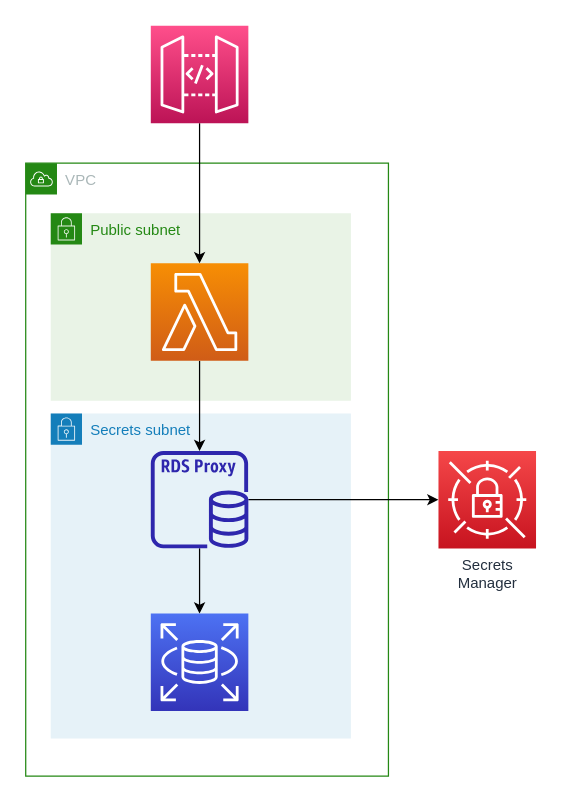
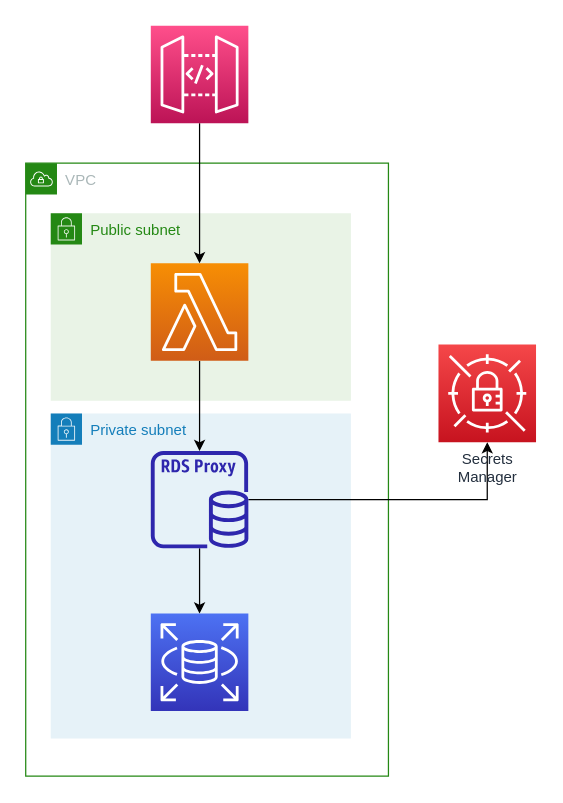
  <mxCell id="0" />
  <mxCell id="1" parent="0" />
  <mxCell id="2" value="VPC" style="points=[[0,0],[0.25,0],[0.5,0],[0.75,0],[1,0],[1,0.25],[1,0.5],[1,0.75],[1,1],[0.75,1],[0.5,1],[0.25,1],[0,1],[0,0.75],[0,0.5],[0,0.25]];outlineConnect=0;gradientColor=none;html=1;whiteSpace=wrap;fontSize=12;fontStyle=0;shape=mxgraph.aws4.group;grIcon=mxgraph.aws4.group_vpc;strokeColor=#248814;fillColor=none;verticalAlign=top;align=left;spacingLeft=30;fontColor=#AAB7B8;dashed=0;" vertex="1" parent="1"><mxGeometry x="20" y="130" width="290" height="490" as="geometry" /></mxCell>
  <mxCell id="3" value="Public subnet" style="points=[[0,0],[0.25,0],[0.5,0],[0.75,0],[1,0],[1,0.25],[1,0.5],[1,0.75],[1,1],[0.75,1],[0.5,1],[0.25,1],[0,1],[0,0.75],[0,0.5],[0,0.25]];outlineConnect=0;gradientColor=none;html=1;whiteSpace=wrap;fontSize=12;fontStyle=0;shape=mxgraph.aws4.group;grIcon=mxgraph.aws4.group_security_group;grStroke=0;strokeColor=#248814;fillColor=#E9F3E6;verticalAlign=top;align=left;spacingLeft=30;fontColor=#248814;dashed=0;" vertex="1" parent="1"><mxGeometry x="40" y="170" width="240" height="150" as="geometry" /></mxCell>
- <mxCell id="4" value="Secrets subnet" style="points=[[0,0],[0.25,0],[0.5,0],[0.75,0],[1,0],[1,0.25],[1,0.5],[1,0.75],[1,1],[0.75,1],[0.5,1],[0.25,1],[0,1],[0,0.75],[0,0.5],[0,0.25]];outlineConnect=0;gradientColor=none;html=1;whiteSpace=wrap;fontSize=12;fontStyle=0;shape=mxgraph.aws4.group;grIcon=mxgraph.aws4.group_security_group;grStroke=0;strokeColor=#147EBA;fillColor=#E6F2F8;verticalAlign=top;align=left;spacingLeft=30;fontColor=#147EBA;dashed=0;" vertex="1" parent="1"><mxGeometry x="40" y="330" width="240" height="260" as="geometry" /></mxCell>
+ <mxCell id="4" value="Private subnet" style="points=[[0,0],[0.25,0],[0.5,0],[0.75,0],[1,0],[1,0.25],[1,0.5],[1,0.75],[1,1],[0.75,1],[0.5,1],[0.25,1],[0,1],[0,0.75],[0,0.5],[0,0.25]];outlineConnect=0;gradientColor=none;html=1;whiteSpace=wrap;fontSize=12;fontStyle=0;shape=mxgraph.aws4.group;grIcon=mxgraph.aws4.group_security_group;grStroke=0;strokeColor=#147EBA;fillColor=#E6F2F8;verticalAlign=top;align=left;spacingLeft=30;fontColor=#147EBA;dashed=0;" vertex="1" parent="1"><mxGeometry x="40" y="330" width="240" height="260" as="geometry" /></mxCell>
  <mxCell id="5" value="" style="sketch=0;points=[[0,0,0],[0.25,0,0],[0.5,0,0],[0.75,0,0],[1,0,0],[0,1,0],[0.25,1,0],[0.5,1,0],[0.75,1,0],[1,1,0],[0,0.25,0],[0,0.5,0],[0,0.75,0],[1,0.25,0],[1,0.5,0],[1,0.75,0]];outlineConnect=0;fontColor=#232F3E;gradientColor=#4D72F3;gradientDirection=north;fillColor=#3334B9;strokeColor=#ffffff;dashed=0;verticalLabelPosition=bottom;verticalAlign=top;align=center;html=1;fontSize=12;fontStyle=0;aspect=fixed;shape=mxgraph.aws4.resourceIcon;resIcon=mxgraph.aws4.rds;" vertex="1" parent="1"><mxGeometry x="120" y="490" width="78" height="78" as="geometry" /></mxCell>
  <mxCell id="6" style="edgeStyle=orthogonalEdgeStyle;rounded=0;orthogonalLoop=1;jettySize=auto;html=1;entryX=0.5;entryY=0;entryDx=0;entryDy=0;entryPerimeter=0;" edge="1" parent="1" source="8" target="5"><mxGeometry relative="1" as="geometry" /></mxCell>
  <mxCell id="7" style="edgeStyle=orthogonalEdgeStyle;rounded=0;orthogonalLoop=1;jettySize=auto;html=1;" edge="1" parent="1" source="8" target="13"><mxGeometry relative="1" as="geometry" /></mxCell>
  <mxCell id="8" value="" style="sketch=0;outlineConnect=0;fontColor=#232F3E;gradientColor=none;fillColor=#2E27AD;strokeColor=none;dashed=0;verticalLabelPosition=bottom;verticalAlign=top;align=center;html=1;fontSize=12;fontStyle=0;aspect=fixed;pointerEvents=1;shape=mxgraph.aws4.rds_proxy;" vertex="1" parent="1"><mxGeometry x="120" y="360" width="78" height="78" as="geometry" /></mxCell>
  <mxCell id="9" style="edgeStyle=orthogonalEdgeStyle;rounded=0;orthogonalLoop=1;jettySize=auto;html=1;" edge="1" parent="1" source="10" target="8"><mxGeometry relative="1" as="geometry" /></mxCell>
  <mxCell id="10" value="" style="sketch=0;points=[[0,0,0],[0.25,0,0],[0.5,0,0],[0.75,0,0],[1,0,0],[0,1,0],[0.25,1,0],[0.5,1,0],[0.75,1,0],[1,1,0],[0,0.25,0],[0,0.5,0],[0,0.75,0],[1,0.25,0],[1,0.5,0],[1,0.75,0]];outlineConnect=0;fontColor=#232F3E;gradientColor=#F78E04;gradientDirection=north;fillColor=#D05C17;strokeColor=#ffffff;dashed=0;verticalLabelPosition=bottom;verticalAlign=top;align=center;html=1;fontSize=12;fontStyle=0;aspect=fixed;shape=mxgraph.aws4.resourceIcon;resIcon=mxgraph.aws4.lambda;" vertex="1" parent="1"><mxGeometry x="120" y="210" width="78" height="78" as="geometry" /></mxCell>
  <mxCell id="11" style="edgeStyle=orthogonalEdgeStyle;rounded=0;orthogonalLoop=1;jettySize=auto;html=1;" edge="1" parent="1" source="12" target="10"><mxGeometry relative="1" as="geometry" /></mxCell>
  <mxCell id="12" value="" style="sketch=0;points=[[0,0,0],[0.25,0,0],[0.5,0,0],[0.75,0,0],[1,0,0],[0,1,0],[0.25,1,0],[0.5,1,0],[0.75,1,0],[1,1,0],[0,0.25,0],[0,0.5,0],[0,0.75,0],[1,0.25,0],[1,0.5,0],[1,0.75,0]];outlineConnect=0;fontColor=#232F3E;gradientColor=#FF4F8B;gradientDirection=north;fillColor=#BC1356;strokeColor=#ffffff;dashed=0;verticalLabelPosition=bottom;verticalAlign=top;align=center;html=1;fontSize=12;fontStyle=0;aspect=fixed;shape=mxgraph.aws4.resourceIcon;resIcon=mxgraph.aws4.api_gateway;" vertex="1" parent="1"><mxGeometry x="120" y="20" width="78" height="78" as="geometry" /></mxCell>
- <mxCell id="13" value="Secrets&lt;br&gt;Manager" style="sketch=0;points=[[0,0,0],[0.25,0,0],[0.5,0,0],[0.75,0,0],[1,0,0],[0,1,0],[0.25,1,0],[0.5,1,0],[0.75,1,0],[1,1,0],[0,0.25,0],[0,0.5,0],[0,0.75,0],[1,0.25,0],[1,0.5,0],[1,0.75,0]];outlineConnect=0;fontColor=#232F3E;gradientColor=#F54749;gradientDirection=north;fillColor=#C7131F;strokeColor=#ffffff;dashed=0;verticalLabelPosition=bottom;verticalAlign=top;align=center;html=1;fontSize=12;fontStyle=0;aspect=fixed;shape=mxgraph.aws4.resourceIcon;resIcon=mxgraph.aws4.secrets_manager;" vertex="1" parent="1"><mxGeometry x="350" y="360" width="78" height="78" as="geometry" /></mxCell>
+ <mxCell id="13" value="Secrets&lt;br&gt;Manager" style="sketch=0;points=[[0,0,0],[0.25,0,0],[0.5,0,0],[0.75,0,0],[1,0,0],[0,1,0],[0.25,1,0],[0.5,1,0],[0.75,1,0],[1,1,0],[0,0.25,0],[0,0.5,0],[0,0.75,0],[1,0.25,0],[1,0.5,0],[1,0.75,0]];outlineConnect=0;fontColor=#232F3E;gradientColor=#F54749;gradientDirection=north;fillColor=#C7131F;strokeColor=#ffffff;dashed=0;verticalLabelPosition=bottom;verticalAlign=top;align=center;html=1;fontSize=12;fontStyle=0;aspect=fixed;shape=mxgraph.aws4.resourceIcon;resIcon=mxgraph.aws4.secrets_manager;" vertex="1" parent="1"><mxGeometry x="350" y="275" width="78" height="78" as="geometry" /></mxCell>
